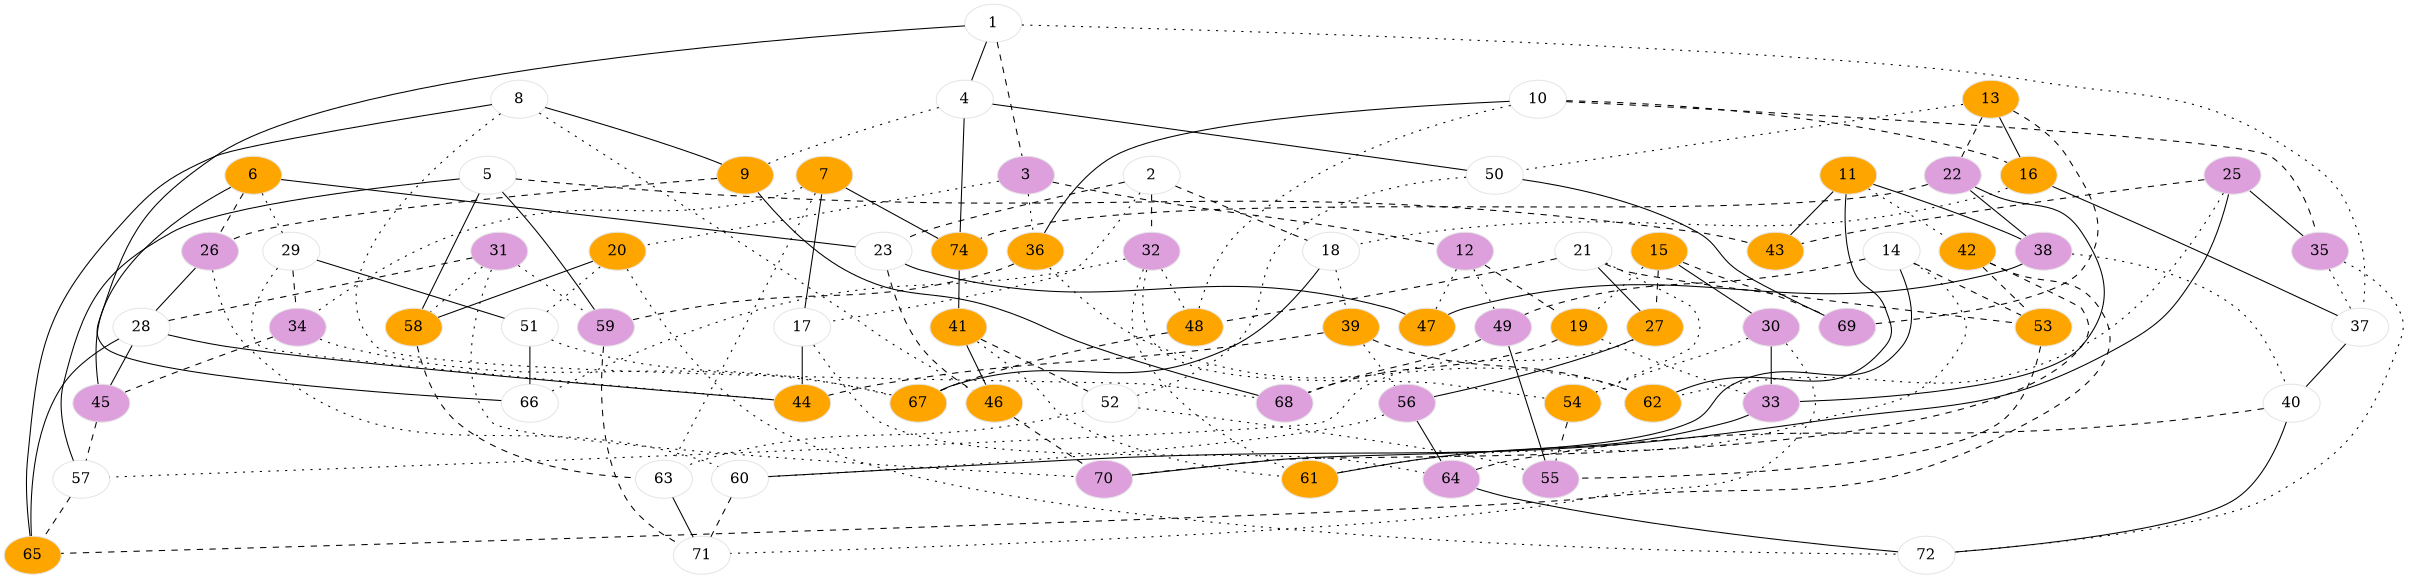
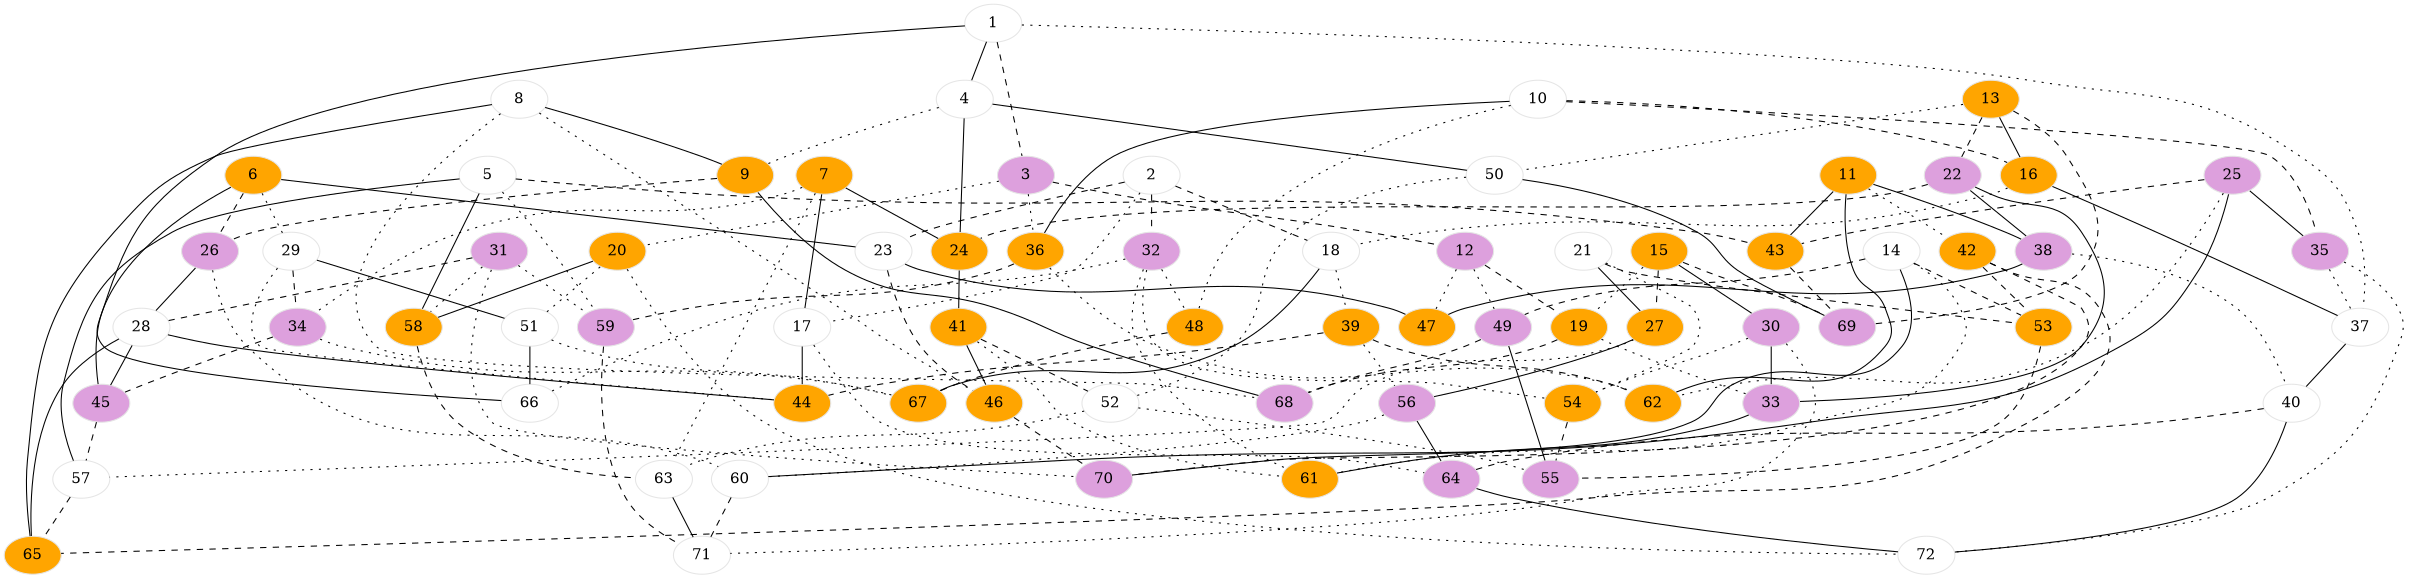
  graph {
    node [color=gray90 fillcolor=orange style=filled]
    edge [style=solid]
    1 [fillcolor=white]
    3 [fillcolor=plum]
    4 [fillcolor=white]
    37 [fillcolor=white]
    66 [fillcolor=white]
    12 [fillcolor=plum]
    20
    36
    9
-   24 [label=74]
+   24
    50 [fillcolor=white]
    40 [fillcolor=white]
    2 [fillcolor=white]
    17 [fillcolor=white]
    18 [fillcolor=white]
    23 [fillcolor=white]
    32 [fillcolor=plum]
    44
    64 [fillcolor=plum]
    39
    67
    46
    47
    48
    61
    54
    19
    49 [fillcolor=plum]
    58
    51 [fillcolor=white]
    72 [fillcolor=white]
    59 [fillcolor=plum]
    62
    26 [fillcolor=plum]
    68 [fillcolor=plum]
    41
    69 [fillcolor=plum]
    52 [fillcolor=white]
    5 [fillcolor=white]
    43
    57 [fillcolor=white]
    65
    63 [fillcolor=white]
    71 [fillcolor=white]
    6
    29 [fillcolor=white]
    45 [fillcolor=plum]
    60 [fillcolor=white]
    28 [fillcolor=white]
    34 [fillcolor=plum]
    7
    8 [fillcolor=white]
    70 [fillcolor=plum]
    10 [fillcolor=white]
    16
    35 [fillcolor=plum]
    11
    38 [fillcolor=plum]
    42
    53
    33 [fillcolor=plum]
    55 [fillcolor=plum]
    13
    22 [fillcolor=plum]
    14 [fillcolor=white]
    15
    27
    30 [fillcolor=plum]
    56 [fillcolor=plum]
    21 [fillcolor=white]
    25 [fillcolor=plum]
    31 [fillcolor=plum]
    1 -- 3 [style=dashed]
    1 -- 4
    1 -- 37 [style=dotted]
    1 -- 66
    3 -- 12 [style=dashed]
    3 -- 20 [style=dotted]
    3 -- 36 [style=dotted]
    4 -- 9 [style=dotted]
    4 -- 24
    4 -- 50
    37 -- 40
    12 -- 47 [style=dotted]
    12 -- 19 [style=dashed]
    12 -- 49 [style=dotted]
    20 -- 58
    20 -- 51 [style=dotted]
    20 -- 72 [style=dotted]
    36 -- 59 [style=dashed]
    36 -- 62 [style=dotted]
    9 -- 26 [style=dashed]
    9 -- 68
    24 -- 41
    50 -- 69
    50 -- 52 [style=dotted]
    40 -- 64 [style=dashed]
    40 -- 72
    2 -- 17 [style=dotted]
    2 -- 18 [style=dashed]
    2 -- 23 [style=dashed]
    2 -- 32 [style=dashed]
    17 -- 44
    17 -- 64 [style=dotted]
    18 -- 39 [style=dotted]
    18 -- 67
    23 -- 46 [style=dashed]
    23 -- 47
    32 -- 66 [style=dotted]
    32 -- 48 [style=dotted]
    32 -- 61 [style=dotted]
    32 -- 54 [style=dotted]
    64 -- 72
    39 -- 44 [style=dashed]
    39 -- 62 [style=dashed]
    39 -- 56 [style=dotted]
    46 -- 70 [style=dashed]
    48 -- 67 [style=dashed]
    54 -- 55 [style=dashed]
    19 -- 68 [style=dashed]
    19 -- 33 [style=dotted]
    49 -- 68 [style=dashed]
    49 -- 55
    58 -- 63 [style=dashed]
    51 -- 66
    51 -- 67 [style=dotted]
    59 -- 71 [style=dashed]
    26 -- 60 [style=dotted]
    26 -- 28
    41 -- 46
    41 -- 61 [style=dotted]
    41 -- 52 [style=dashed]
    52 -- 63 [style=dotted]
    52 -- 55 [style=dotted]
    5 -- 58
-   5 -- 59
+   5 -- 59 [style=dotted]
    5 -- 43 [style=dashed]
    5 -- 57
+   43 -- 69 [style=dashed]
    57 -- 65 [style=dashed]
    63 -- 71
    6 -- 23
    6 -- 26 [style=dashed]
    6 -- 29 [style=dotted]
    6 -- 45
    29 -- 44 [style=dotted]
    29 -- 51
    29 -- 34 [style=dashed]
    45 -- 57 [style=dashed]
    60 -- 71 [style=dashed]
    28 -- 44
    28 -- 65
    28 -- 45
    34 -- 67 [style=dotted]
    34 -- 45 [style=dashed]
    7 -- 24
    7 -- 17
    7 -- 63 [style=dotted]
    7 -- 34 [style=dotted]
    8 -- 9
    8 -- 46 [style=dotted]
    8 -- 68 [style=dotted]
    8 -- 65
    10 -- 36
    10 -- 48 [style=dotted]
    10 -- 16 [style=dashed]
    10 -- 35 [style=dashed]
    16 -- 37
    16 -- 18 [style=dotted]
    35 -- 37 [style=dotted]
    35 -- 72 [style=dotted]
    11 -- 62
    11 -- 43
    11 -- 38
    11 -- 42 [style=dotted]
    38 -- 40 [style=dotted]
    38 -- 47
    42 -- 65 [style=dashed]
    42 -- 70 [style=dashed]
    42 -- 53 [style=dashed]
    53 -- 55 [style=dashed]
    33 -- 61
    13 -- 50 [style=dotted]
    13 -- 69 [style=dashed]
    13 -- 16
    13 -- 22 [style=dashed]
    22 -- 24 [style=dashed]
    22 -- 38
    22 -- 33
    14 -- 61 [style=dotted]
    14 -- 49 [style=dashed]
    14 -- 70
    14 -- 53 [style=dashed]
    15 -- 19 [style=dotted]
    15 -- 69 [style=dashed]
    15 -- 27 [style=dashed]
    15 -- 30
    27 -- 57 [style=dotted]
    27 -- 56
    30 -- 54 [style=dotted]
    30 -- 71 [style=dotted]
    30 -- 33
    56 -- 64
    56 -- 60 [style=dotted]
-   21 -- 48 [style=dashed]
    21 -- 54 [style=dotted]
    21 -- 53 [style=dashed]
    21 -- 27
    25 -- 62 [style=dotted]
    25 -- 43 [style=dashed]
    25 -- 60
    25 -- 35
    31 -- 58 [style=dotted]
    31 -- 59 [style=dotted]
    31 -- 28 [style=dashed]
    31 -- 70 [style=dotted]
  }
